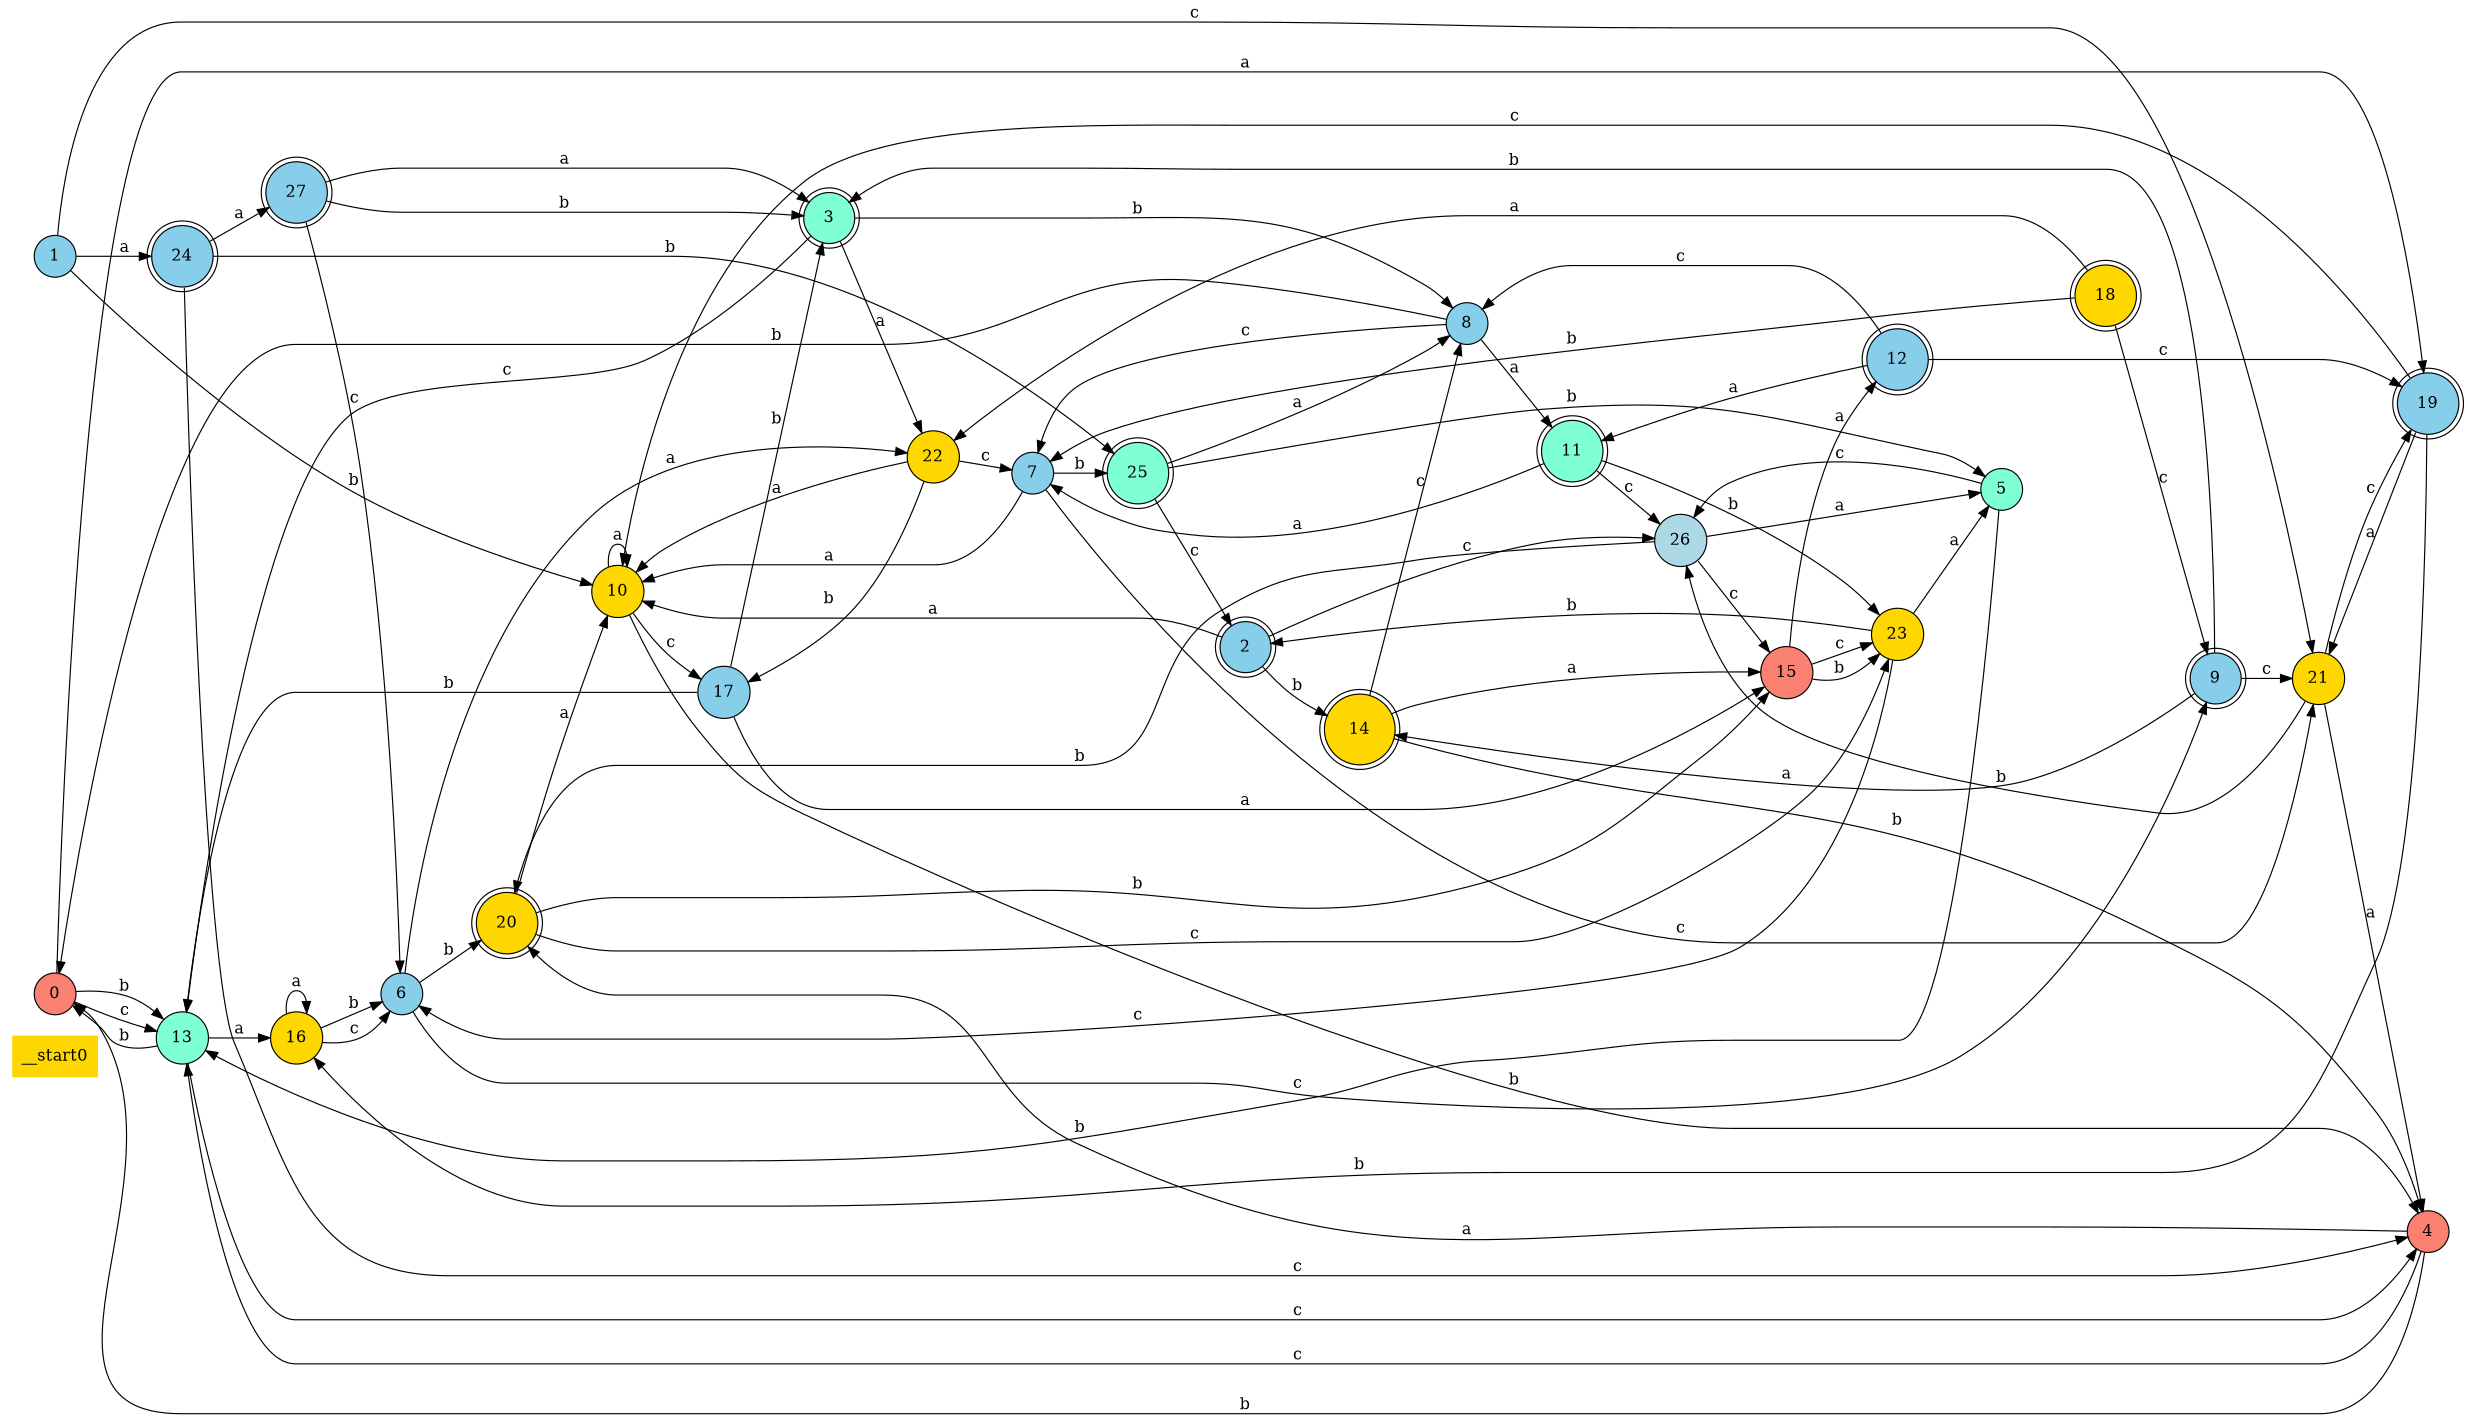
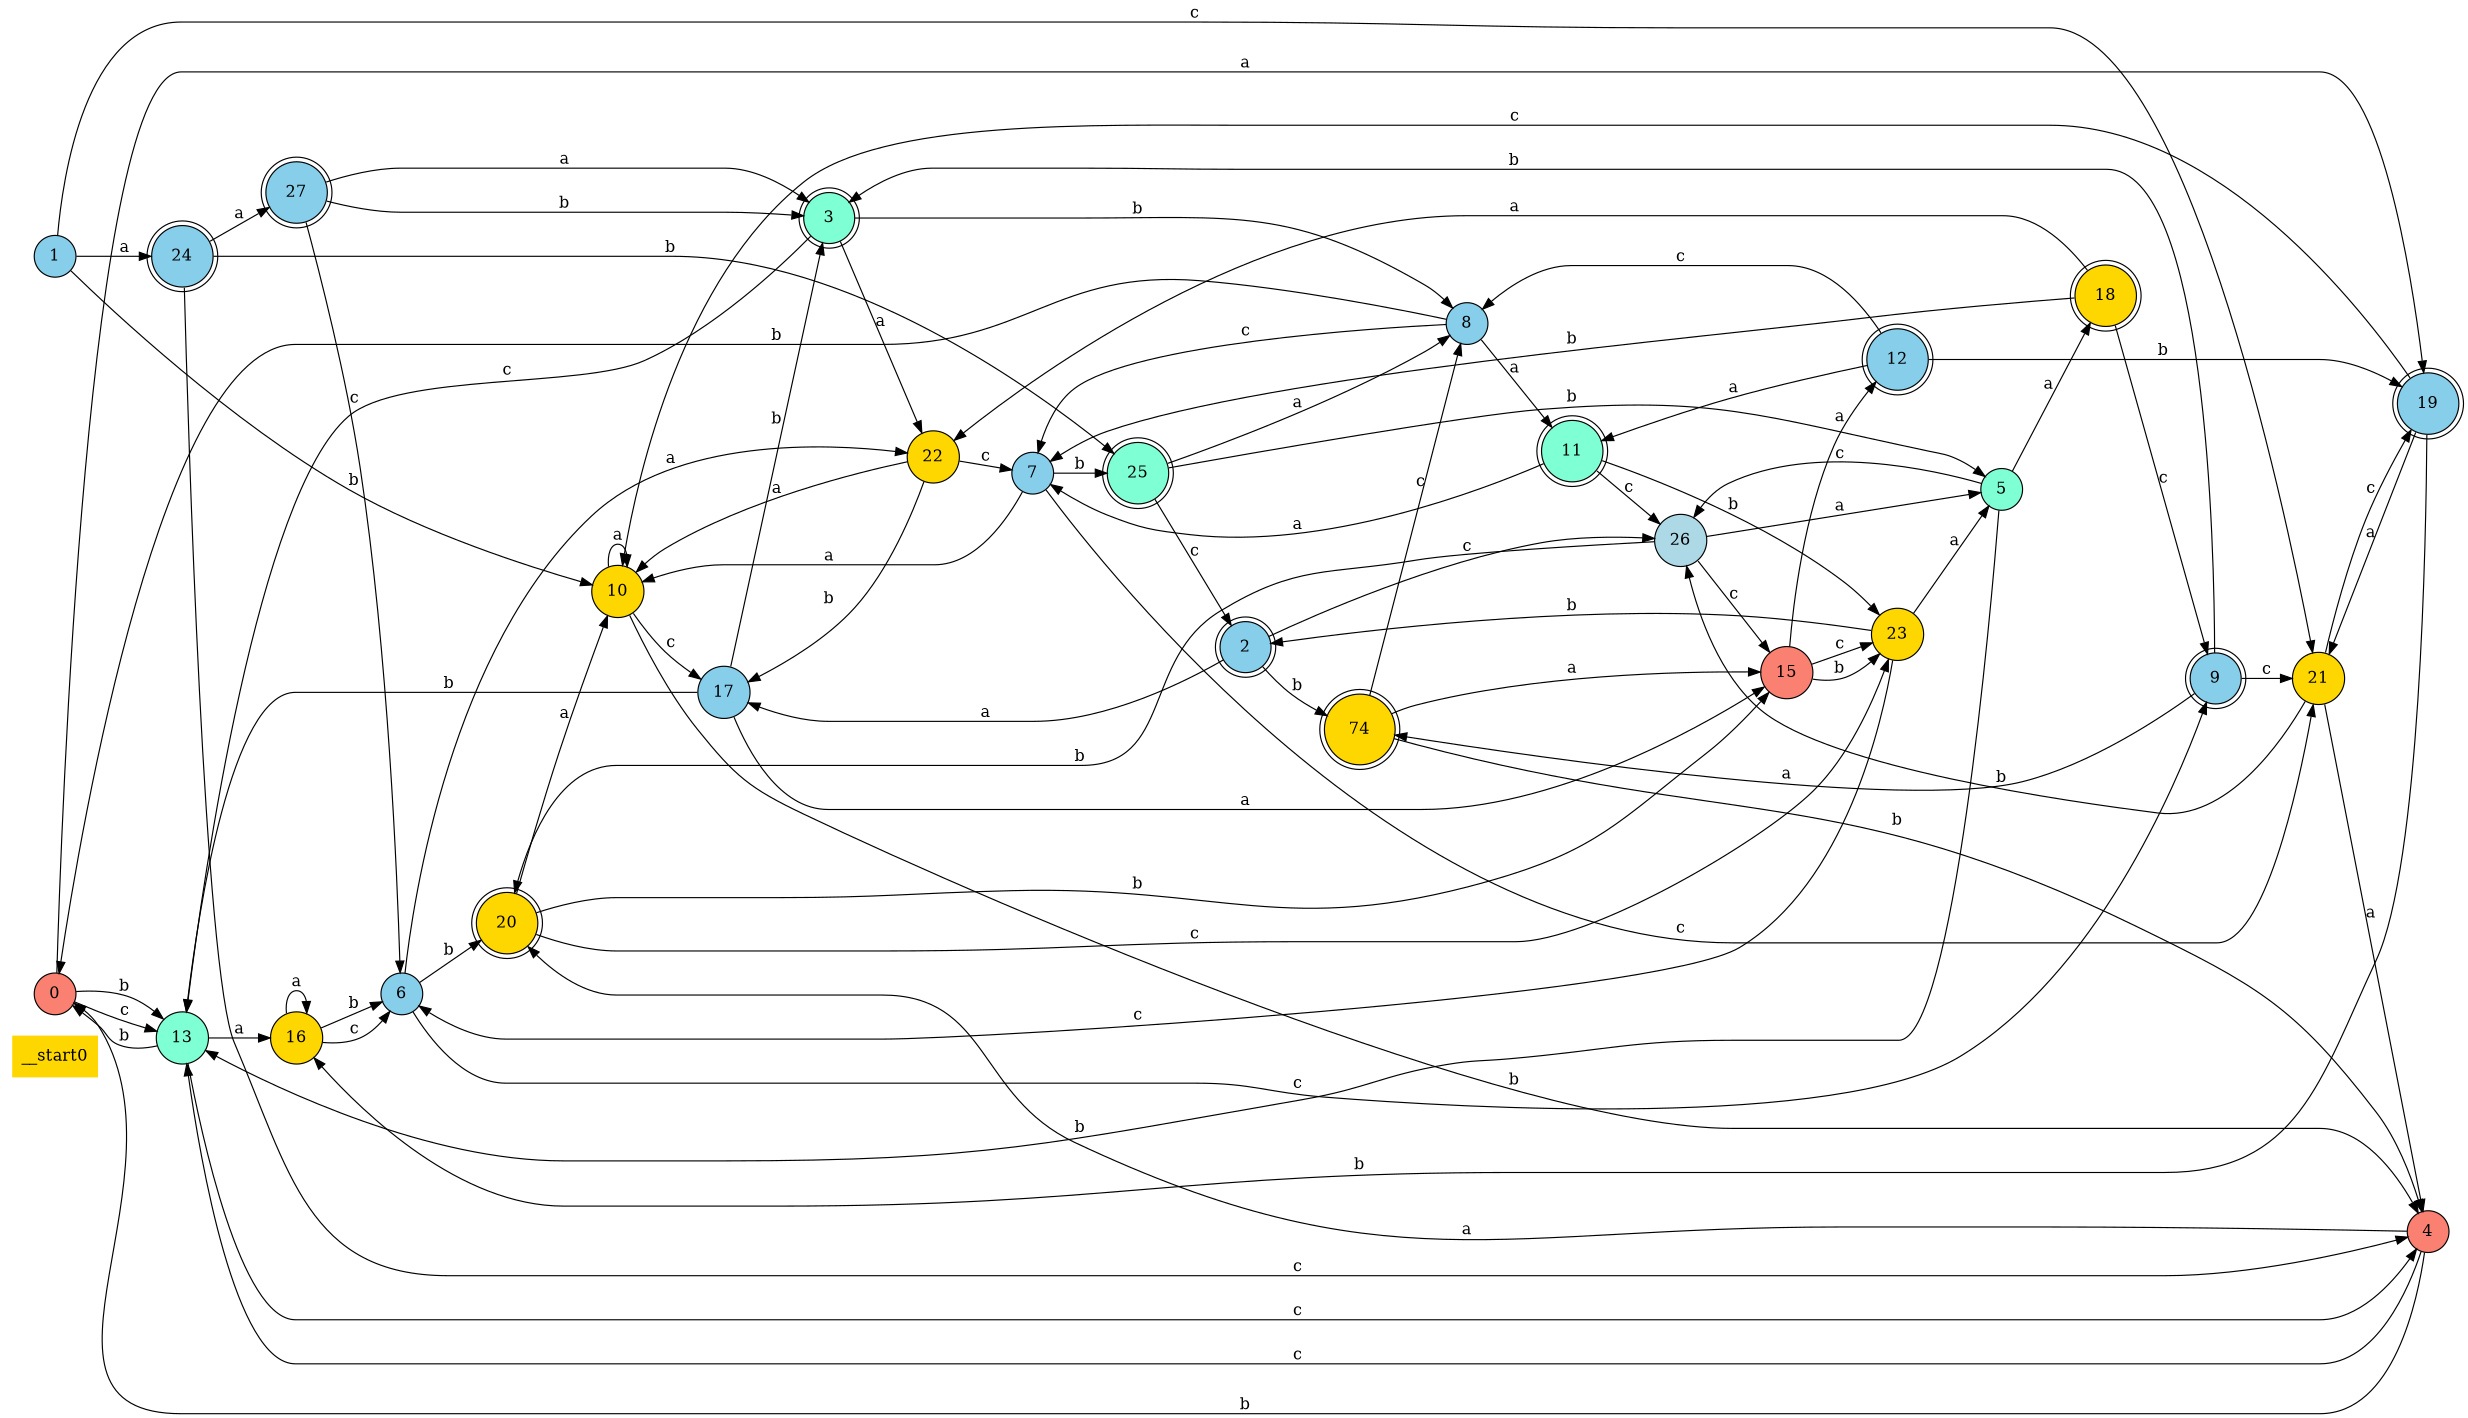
  digraph {
    rankdir=LR
    node [fillcolor=skyblue shape=circle style=filled color=black]
    __start0 [fillcolor=gold shape=none color=""]
    n2 [fillcolor=salmon label=0]
    n3 [fillcolor=aquamarine label=13]
    n4 [label=19 shape=doublecircle style="rounded,filled"]
    n5 [fillcolor=salmon label=4]
    n6 [fillcolor=gold label=16]
    n7 [fillcolor=gold label=10]
    n8 [fillcolor=gold label=21]
    n9 [label=1]
    n10 [label=24 shape=doublecircle style="rounded,filled"]
    n11 [label=17]
    n12 [fillcolor=lightblue label=26]
    n13 [fillcolor=aquamarine label=25 shape=doublecircle style="rounded,filled"]
    n14 [label=27 shape=doublecircle style="rounded,filled"]
    n15 [label=2 shape=doublecircle style="rounded,filled"]
-   n16 [fillcolor=gold label=14 shape=doublecircle style="rounded,filled"]
+   n16 [fillcolor=gold label=74 shape=doublecircle style="rounded,filled"]
    n17 [label=8]
    n18 [fillcolor=salmon label=15]
    n19 [fillcolor=gold label=20 shape=doublecircle style="rounded,filled"]
    n20 [fillcolor=aquamarine label=5]
    n21 [fillcolor=aquamarine label=3 shape=doublecircle style="rounded,filled"]
    n22 [fillcolor=gold label=22]
    n23 [label=7]
    n24 [fillcolor=aquamarine label=11 shape=doublecircle style="rounded,filled"]
    n25 [fillcolor=gold label=23]
    n26 [fillcolor=gold label=18 shape=doublecircle style="rounded,filled"]
    n27 [label=9 shape=doublecircle style="rounded,filled"]
    n28 [label=6]
    n29 [label=12 shape=doublecircle style="rounded,filled"]
    n2 -> n3 [label=b]
    n2 -> n3 [label=c]
    n2 -> n4 [label=a]
    n3 -> n2 [label=b]
    n3 -> n5 [label=c]
    n3 -> n6 [label=a]
    n4 -> n6 [label=b]
    n4 -> n7 [label=c]
    n4 -> n8 [label=a]
    n5 -> n2 [label=b]
    n5 -> n3 [label=c]
    n5 -> n19 [label=a]
    n6 -> n6 [label=a]
    n6 -> n28 [label=b]
    n6 -> n28 [label=c]
    n7 -> n5 [label=b]
    n7 -> n7 [label=a]
    n7 -> n11 [label=c]
    n8 -> n4 [label=c]
    n8 -> n5 [label=a]
    n8 -> n12 [label=b]
    n9 -> n7 [label=b]
    n9 -> n8 [label=c]
    n9 -> n10 [label=a]
    n10 -> n5 [label=c]
    n10 -> n13 [label=b]
    n10 -> n14 [label=a]
    n11 -> n3 [label=b]
    n11 -> n18 [label=a]
    n11 -> n21 [label=b]
    n12 -> n18 [label=c]
    n12 -> n19 [label=b]
    n12 -> n20 [label=a]
    n13 -> n15 [label=c]
    n13 -> n17 [label=a]
    n13 -> n20 [label=b]
    n14 -> n21 [label=a]
    n14 -> n21 [label=b]
    n14 -> n28 [label=c]
-   n15 -> n7 [label=a]
+   n15 -> n11 [label=a]
    n15 -> n12 [label=c]
    n15 -> n16 [label=b]
    n16 -> n5 [label=b]
    n16 -> n17 [label=c]
    n16 -> n18 [label=a]
    n17 -> n2 [label=b]
    n17 -> n23 [label=c]
    n17 -> n24 [label=a]
    n18 -> n25 [label=b]
    n18 -> n25 [label=c]
    n18 -> n29 [label=a]
    n19 -> n7 [label=a]
    n19 -> n18 [label=b]
    n19 -> n25 [label=c]
    n20 -> n3 [label=b]
    n20 -> n12 [label=c]
+   n20 -> n26 [label=a]
    n21 -> n3 [label=c]
    n21 -> n17 [label=b]
    n21 -> n22 [label=a]
    n22 -> n7 [label=a]
    n22 -> n11 [label=b]
    n22 -> n23 [label=c]
    n23 -> n7 [label=a]
    n23 -> n8 [label=c]
    n23 -> n13 [label=b]
    n24 -> n12 [label=c]
    n24 -> n23 [label=a]
    n24 -> n25 [label=b]
    n25 -> n15 [label=b]
    n25 -> n20 [label=a]
    n25 -> n28 [label=c]
    n26 -> n22 [label=a]
    n26 -> n23 [label=b]
    n26 -> n27 [label=c]
    n27 -> n8 [label=c]
    n27 -> n16 [label=a]
    n27 -> n21 [label=b]
    n28 -> n19 [label=b]
    n28 -> n22 [label=a]
    n28 -> n27 [label=c]
-   n29 -> n4 [label=c]
+   n29 -> n4 [label=b]
    n29 -> n17 [label=c]
    n29 -> n24 [label=a]
  }
